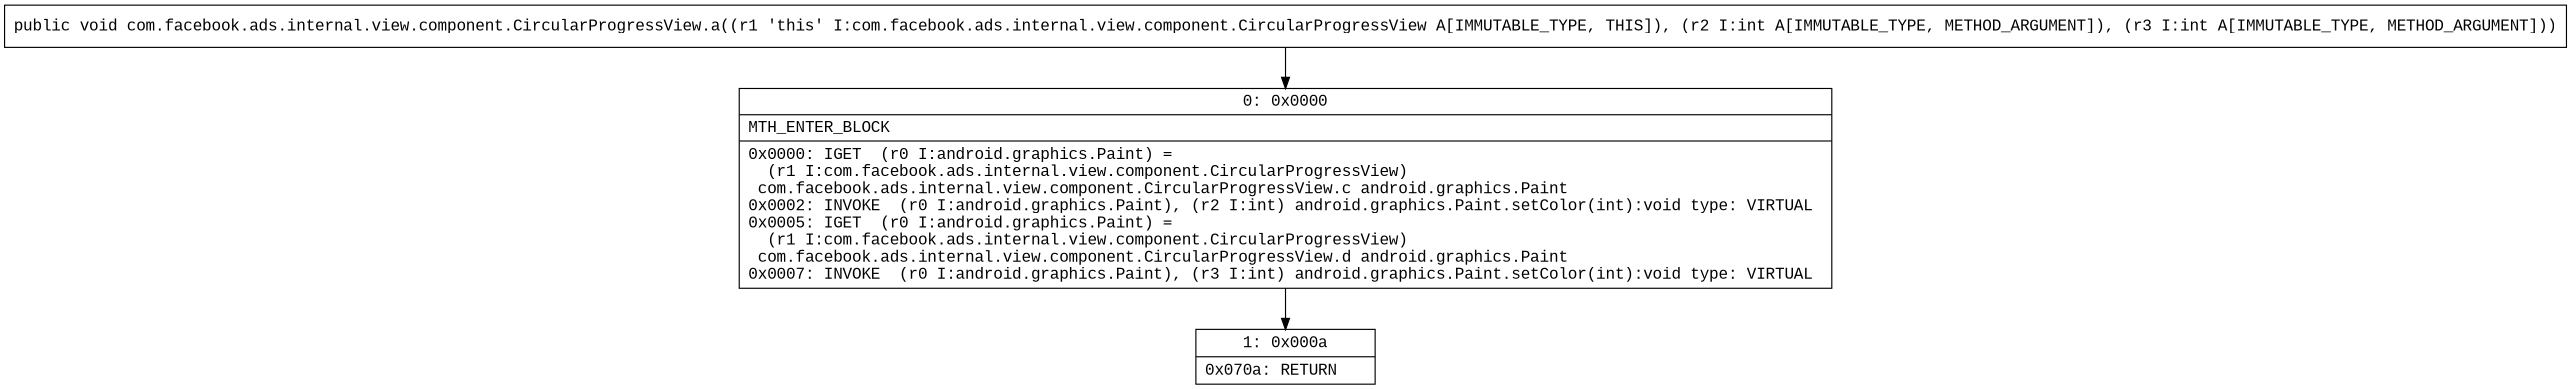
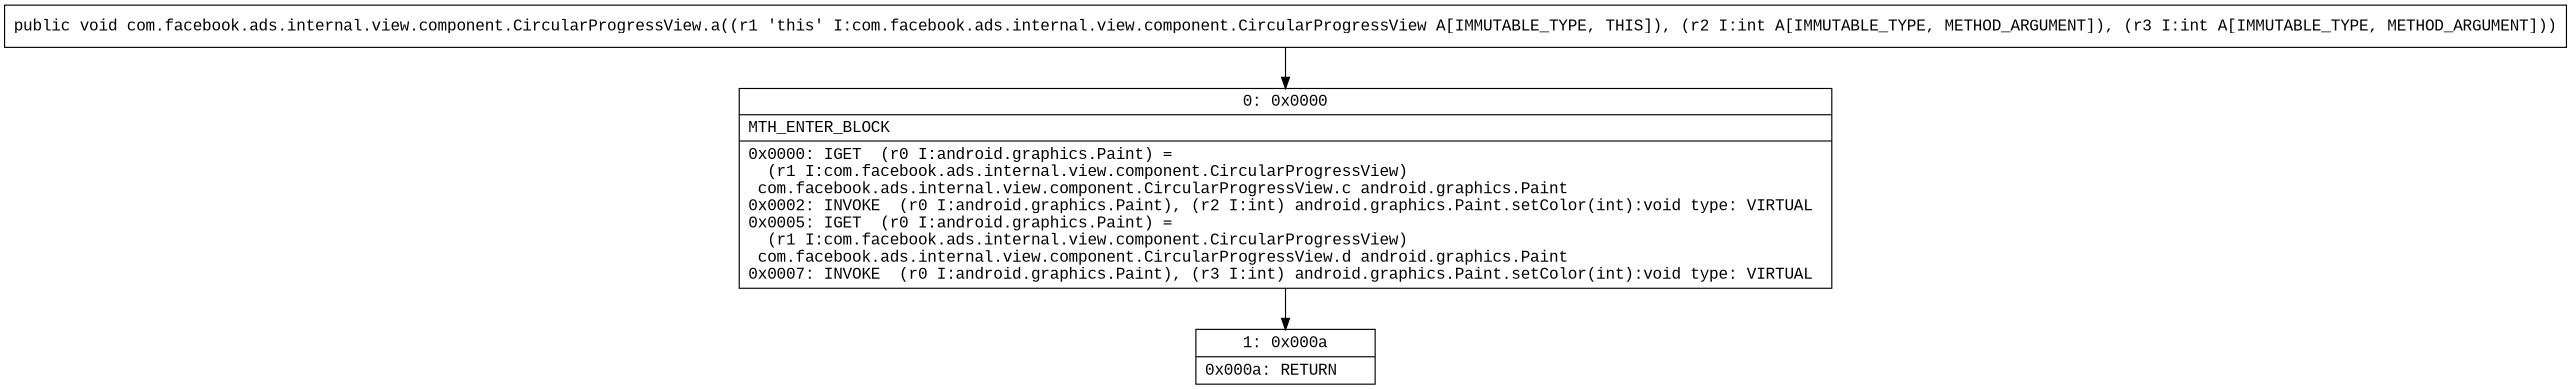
  digraph {
    fontname="Liberation Mono"
    node [shape=record fontname="Liberation Mono"]
    edge [fontname="Liberation Mono"]
    n1 [label="{0\:\ 0x0000|MTH_ENTER_BLOCK\l|0x0000: IGET  (r0 I:android.graphics.Paint) = \l  (r1 I:com.facebook.ads.internal.view.component.CircularProgressView)\l com.facebook.ads.internal.view.component.CircularProgressView.c android.graphics.Paint \l0x0002: INVOKE  (r0 I:android.graphics.Paint), (r2 I:int) android.graphics.Paint.setColor(int):void type: VIRTUAL \l0x0005: IGET  (r0 I:android.graphics.Paint) = \l  (r1 I:com.facebook.ads.internal.view.component.CircularProgressView)\l com.facebook.ads.internal.view.component.CircularProgressView.d android.graphics.Paint \l0x0007: INVOKE  (r0 I:android.graphics.Paint), (r3 I:int) android.graphics.Paint.setColor(int):void type: VIRTUAL \l}"]
-   n2 [label="{1\:\ 0x000a|0x070a: RETURN   \l}"]
+   n2 [label="{1\:\ 0x000a|0x000a: RETURN   \l}"]
    n3 [label="{public void com.facebook.ads.internal.view.component.CircularProgressView.a((r1 'this' I:com.facebook.ads.internal.view.component.CircularProgressView A[IMMUTABLE_TYPE, THIS]), (r2 I:int A[IMMUTABLE_TYPE, METHOD_ARGUMENT]), (r3 I:int A[IMMUTABLE_TYPE, METHOD_ARGUMENT])) }"]
    n1 -> n2
    n3 -> n1
  }
